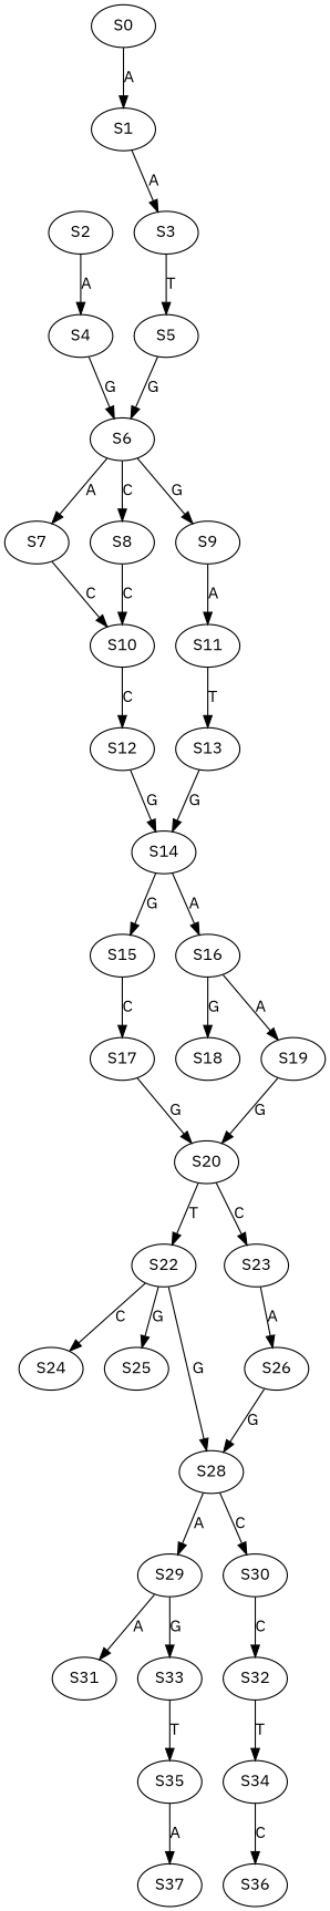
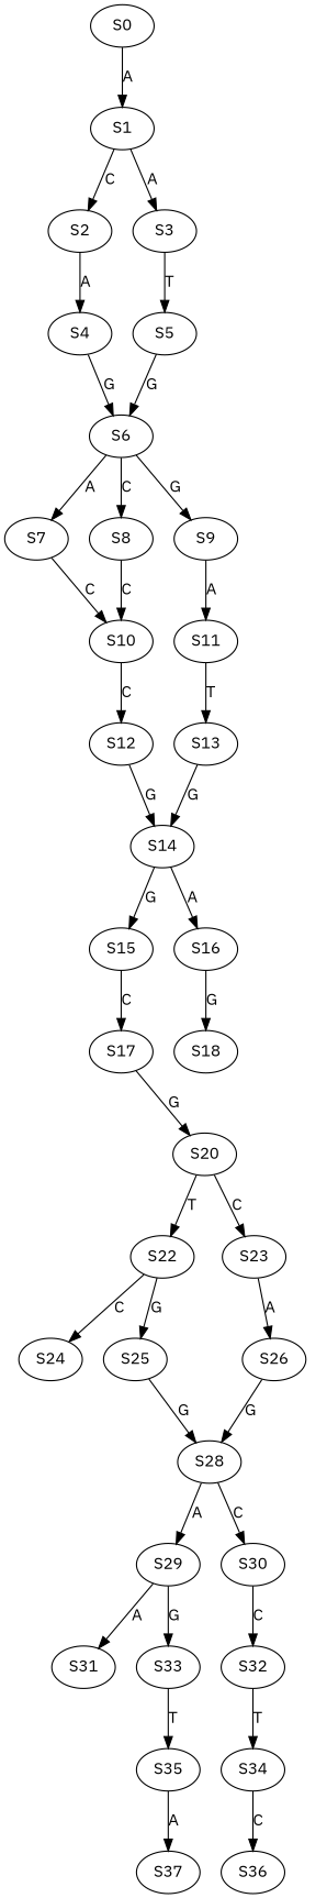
  strict digraph {
    fontname="IBM Plex Sans"
    node [fontname="IBM Plex Sans"]
    edge [fontname="IBM Plex Sans"]
    S0
    S1
    S2
    S3
    S4
    S5
    S6
    S7
    S8
    S9
    S10
    S11
    S12
    S13
    S14
    S15
    S16
    S17
    S18
-   S19
    S20
    S22
    S23
    S24
    S25
    S26
    S28
    S29
    S30
    S31
    S33
    S32
    S34
    S35
    S36
    S37
    S0 -> S1 [label=A]
+   S1 -> S2 [label=C]
    S1 -> S3 [label=A]
    S2 -> S4 [label=A]
    S3 -> S5 [label=T]
    S4 -> S6 [label=G]
    S5 -> S6 [label=G]
    S6 -> S7 [label=A]
    S6 -> S8 [label=C]
    S6 -> S9 [label=G]
    S7 -> S10 [label=C]
    S8 -> S10 [label=C]
    S9 -> S11 [label=A]
    S10 -> S12 [label=C]
    S11 -> S13 [label=T]
    S12 -> S14 [label=G]
    S13 -> S14 [label=G]
    S14 -> S15 [label=G]
    S14 -> S16 [label=A]
    S15 -> S17 [label=C]
    S16 -> S18 [label=G]
-   S16 -> S19 [label=A]
    S17 -> S20 [label=G]
-   S19 -> S20 [label=G]
    S20 -> S22 [label=T]
    S20 -> S23 [label=C]
    S22 -> S24 [label=C]
    S22 -> S25 [label=G]
    S23 -> S26 [label=A]
-   S22 -> S28 [label=G]
+   S25 -> S28 [label=G]
    S26 -> S28 [label=G]
    S28 -> S29 [label=A]
    S28 -> S30 [label=C]
    S29 -> S31 [label=A]
    S29 -> S33 [label=G]
    S30 -> S32 [label=C]
    S33 -> S35 [label=T]
    S32 -> S34 [label=T]
    S34 -> S36 [label=C]
    S35 -> S37 [label=A]
  }
